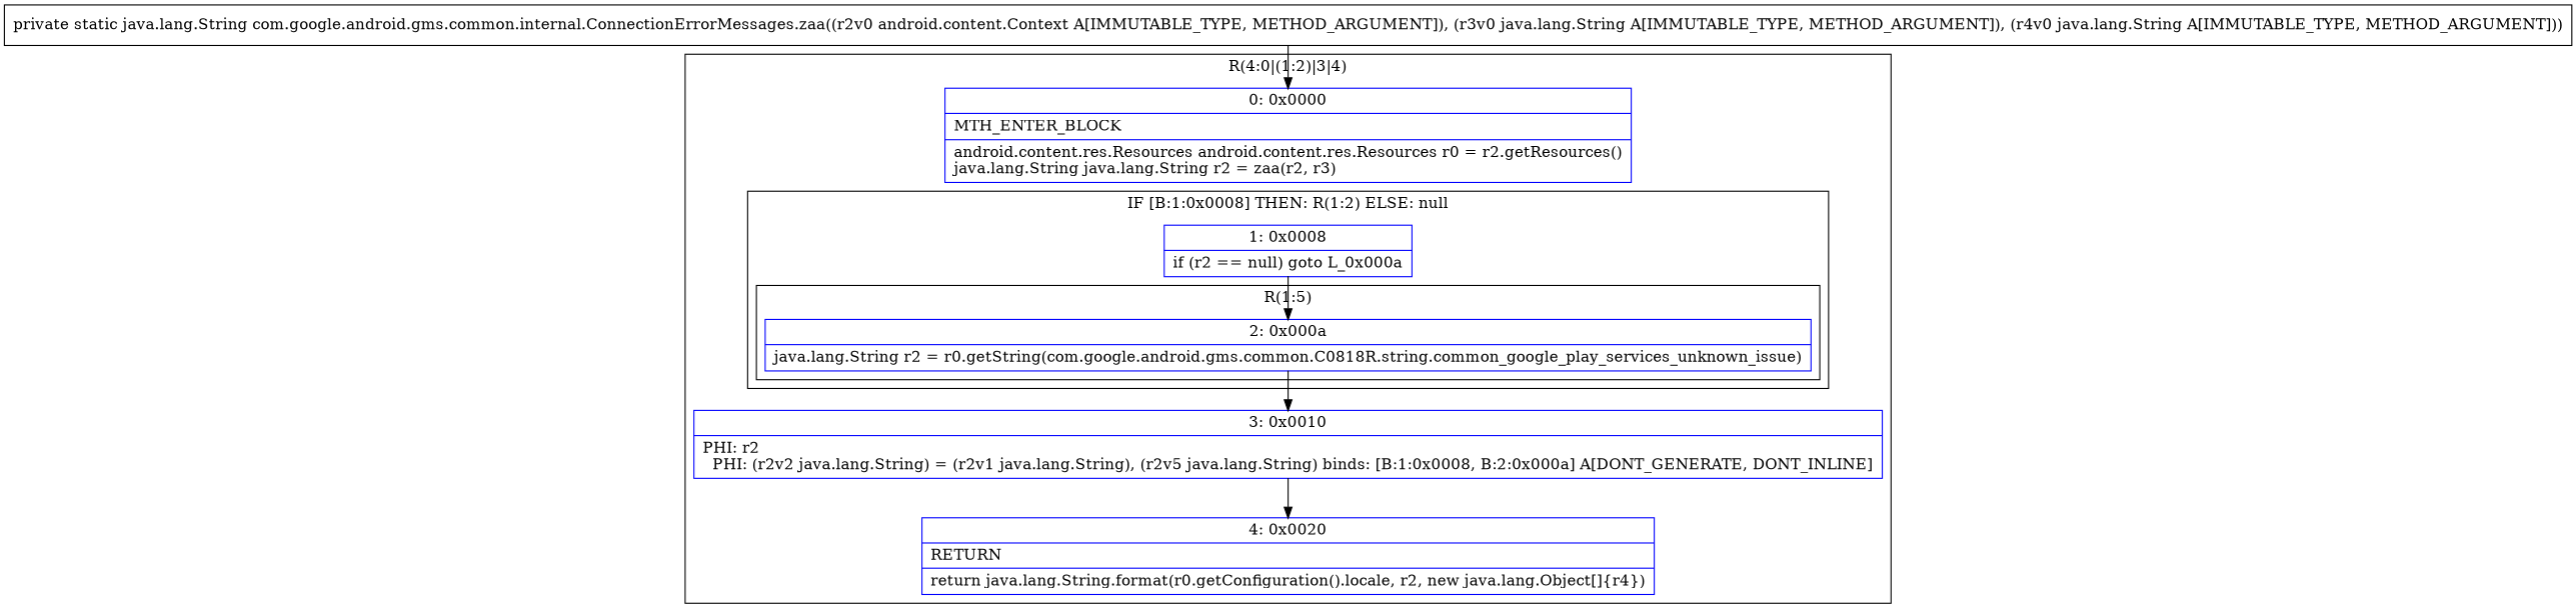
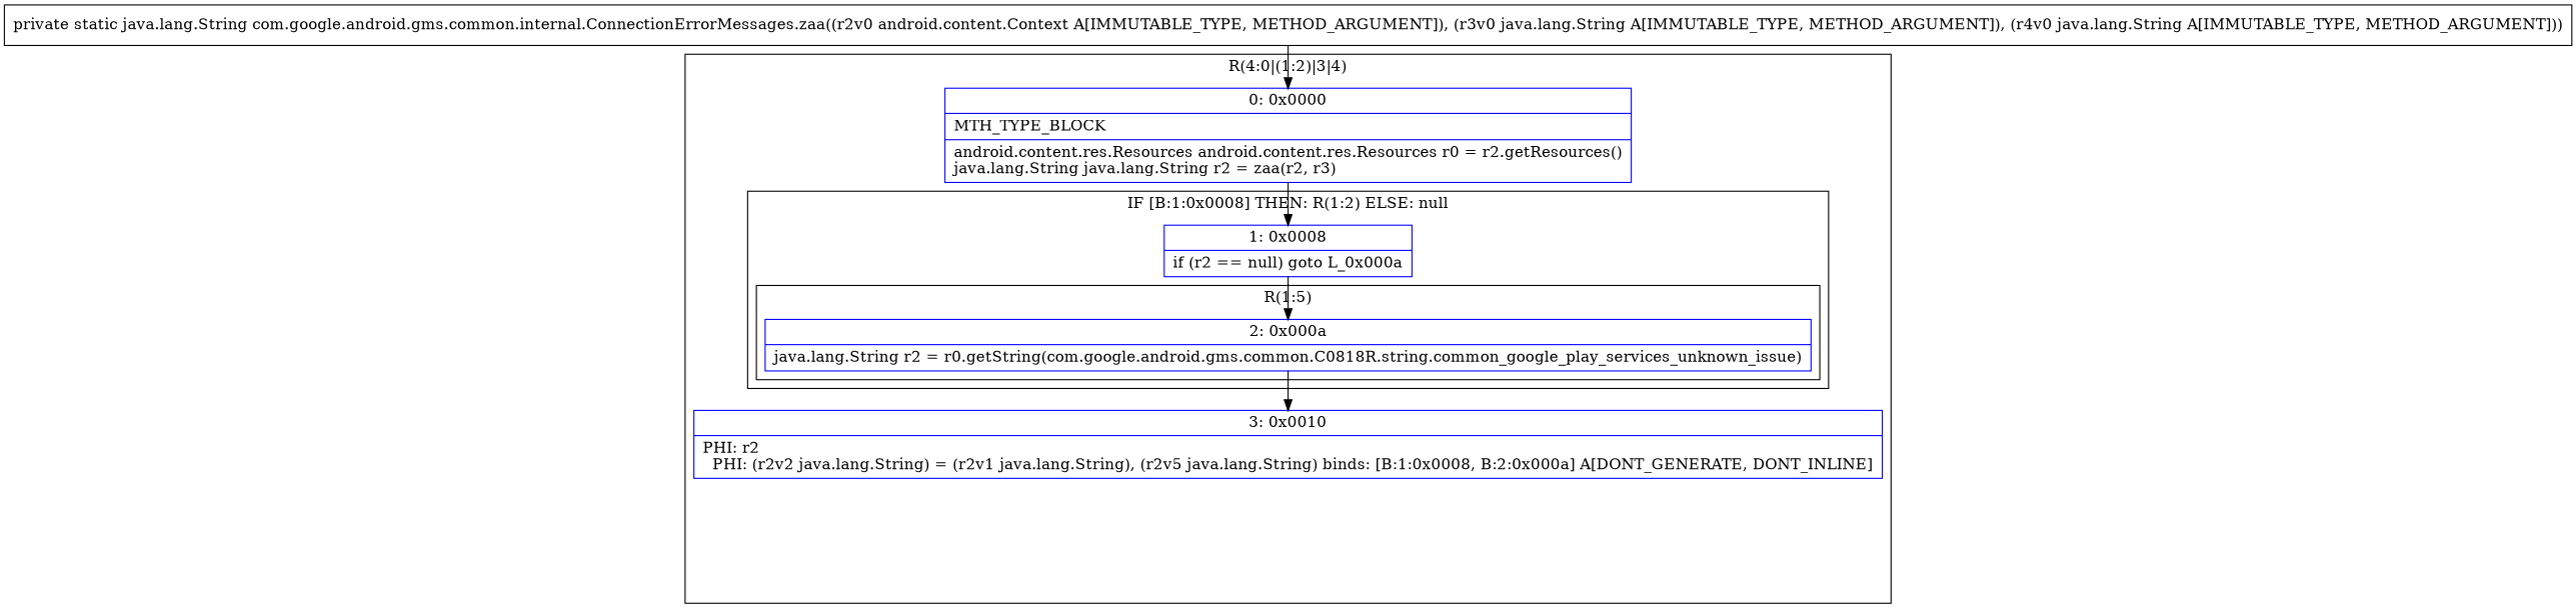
  digraph {
    node [color=blue shape=record]
    n1 [label="{2\:\ 0x000a|java.lang.String r2 = r0.getString(com.google.android.gms.common.C0818R.string.common_google_play_services_unknown_issue)\l}"]
    n2 [label="{1\:\ 0x0008|if (r2 == null) goto L_0x000a\l}"]
-   n3 [label="{0\:\ 0x0000|MTH_ENTER_BLOCK\l|android.content.res.Resources android.content.res.Resources r0 = r2.getResources()\ljava.lang.String java.lang.String r2 = zaa(r2, r3)\l}"]
+   n3 [label="{0\:\ 0x0000|MTH_TYPE_BLOCK\l|android.content.res.Resources android.content.res.Resources r0 = r2.getResources()\ljava.lang.String java.lang.String r2 = zaa(r2, r3)\l}"]
    n4 [label="{3\:\ 0x0010|PHI: r2 \l  PHI: (r2v2 java.lang.String) = (r2v1 java.lang.String), (r2v5 java.lang.String) binds: [B:1:0x0008, B:2:0x000a] A[DONT_GENERATE, DONT_INLINE]\l}"]
-   n5 [label="{4\:\ 0x0020|RETURN\l|return java.lang.String.format(r0.getConfiguration().locale, r2, new java.lang.Object[]\{r4\})\l}"]
    n6 [label="{private static java.lang.String com.google.android.gms.common.internal.ConnectionErrorMessages.zaa((r2v0 android.content.Context A[IMMUTABLE_TYPE, METHOD_ARGUMENT]), (r3v0 java.lang.String A[IMMUTABLE_TYPE, METHOD_ARGUMENT]), (r4v0 java.lang.String A[IMMUTABLE_TYPE, METHOD_ARGUMENT])) }" color=""]
    subgraph cluster_1 {
      label="R(4:0|(1:2)|3|4)"
      n3
      n4
-     n5
      subgraph cluster_2 {
        label="IF [B:1:0x0008] THEN: R(1:2) ELSE: null"
        n2
        subgraph cluster_3 {
          label="R(1:5)"
          n1
        }
      }
    }
    n1 -> n4
    n2 -> n1
-   n4 -> n5
+   n3 -> n2
    n6 -> n3
  }
